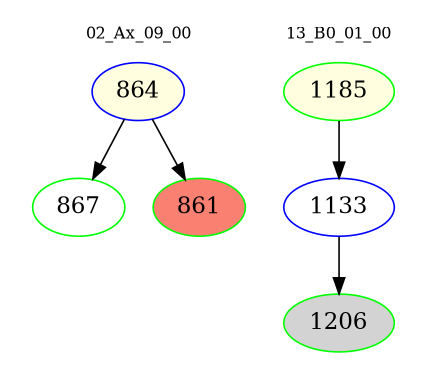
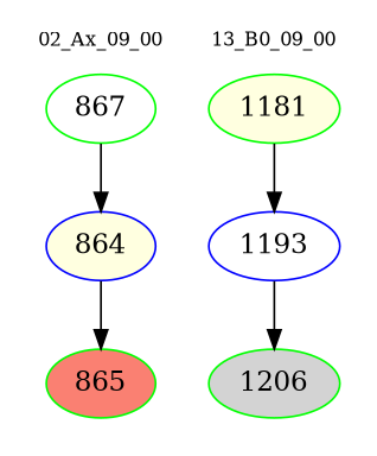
  digraph {
    node [color=green fillcolor=white style=filled]
    edge [color=black]
    n1 [label=867]
    n2 [color=blue fillcolor=lightyellow label=864]
-   n3 [fillcolor=salmon label=861]
-   n4 [fillcolor=lightyellow label=1185]
-   n5 [color=blue label=1133]
+   n3 [fillcolor=salmon label=865]
+   n4 [fillcolor=lightyellow label=1181]
+   n5 [color=blue label=1193]
    n6 [fillcolor=lightgrey label=1206]
    subgraph cluster_1 {
      color=white
      fontsize=10
      label="02_Ax_09_00"
      n1
      n2
      n3
    }
    subgraph cluster_2 {
      color=white
      fontsize=10
-     label="13_B0_01_00"
+     label="13_B0_09_00"
      n4
      n5
      n6
    }
-   n2 -> n1
+   n1 -> n2
    n2 -> n3
    n4 -> n5
    n5 -> n6
  }
